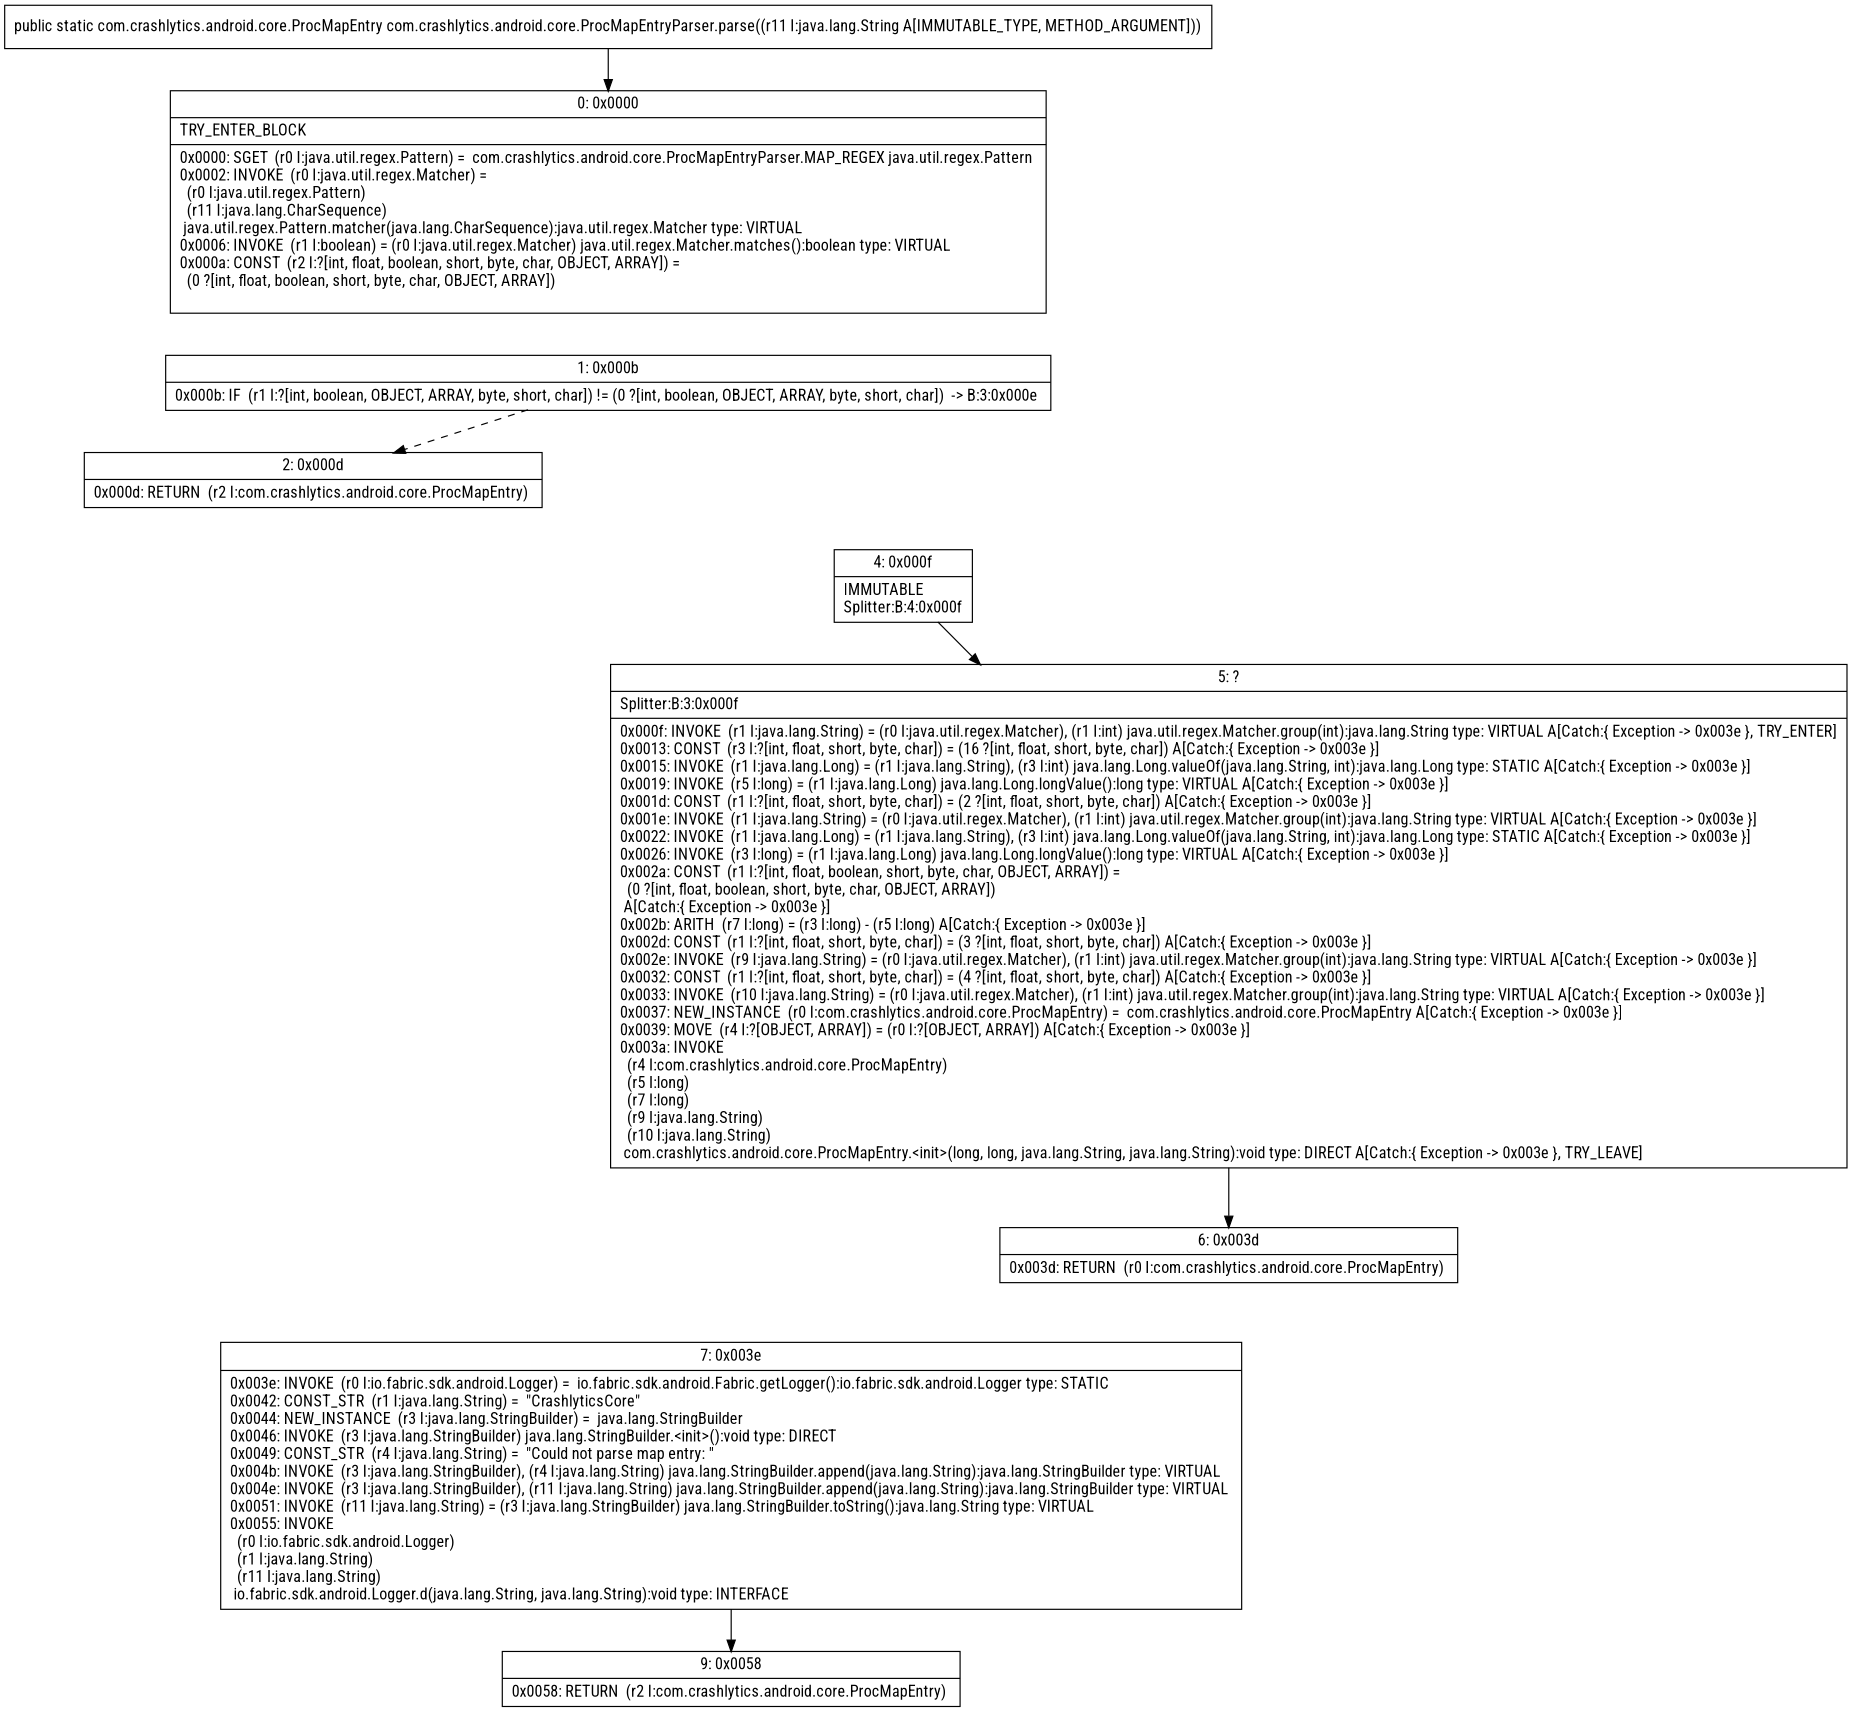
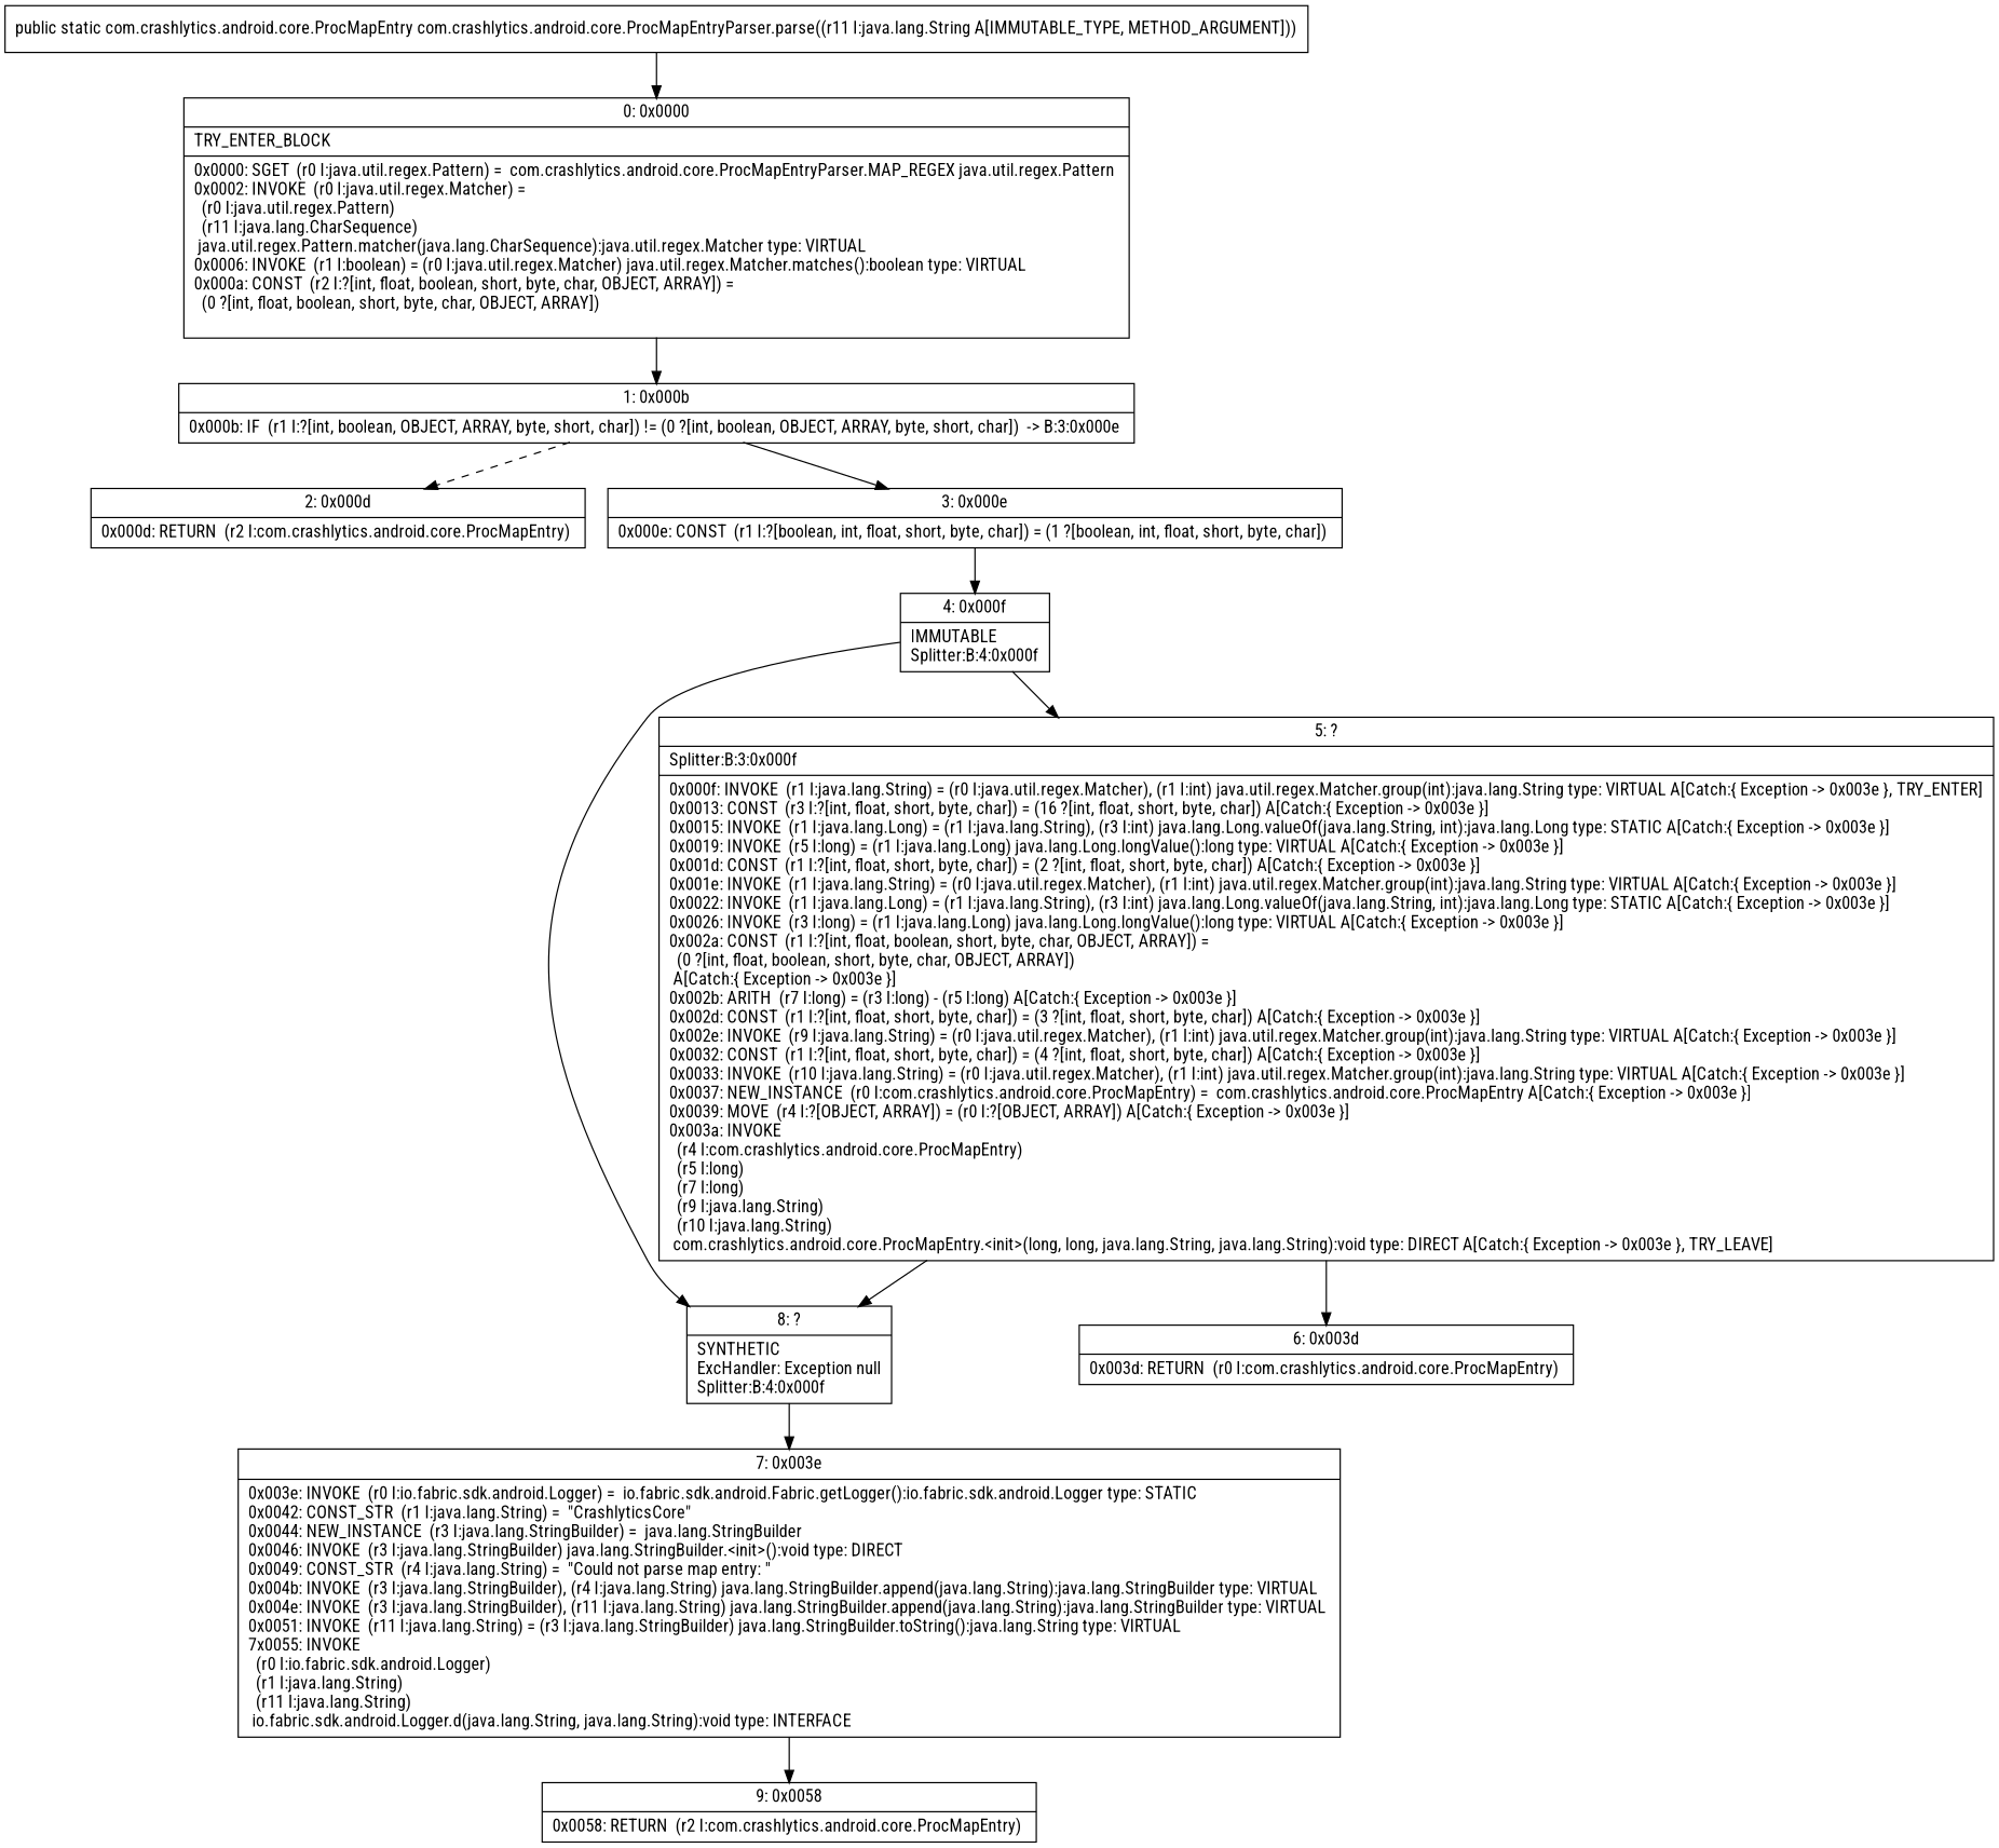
  digraph {
    fontname="Roboto Condensed"
    node [fontname="Roboto Condensed" shape=record]
    edge [fontname="Roboto Condensed"]
    n1 [label="{0\:\ 0x0000|TRY_ENTER_BLOCK\l|0x0000: SGET  (r0 I:java.util.regex.Pattern) =  com.crashlytics.android.core.ProcMapEntryParser.MAP_REGEX java.util.regex.Pattern \l0x0002: INVOKE  (r0 I:java.util.regex.Matcher) = \l  (r0 I:java.util.regex.Pattern)\l  (r11 I:java.lang.CharSequence)\l java.util.regex.Pattern.matcher(java.lang.CharSequence):java.util.regex.Matcher type: VIRTUAL \l0x0006: INVOKE  (r1 I:boolean) = (r0 I:java.util.regex.Matcher) java.util.regex.Matcher.matches():boolean type: VIRTUAL \l0x000a: CONST  (r2 I:?[int, float, boolean, short, byte, char, OBJECT, ARRAY]) = \l  (0 ?[int, float, boolean, short, byte, char, OBJECT, ARRAY])\l \l}"]
    n2 [label="{1\:\ 0x000b|0x000b: IF  (r1 I:?[int, boolean, OBJECT, ARRAY, byte, short, char]) != (0 ?[int, boolean, OBJECT, ARRAY, byte, short, char])  \-\> B:3:0x000e \l}"]
    n3 [label="{2\:\ 0x000d|0x000d: RETURN  (r2 I:com.crashlytics.android.core.ProcMapEntry) \l}"]
+   n4 [label="{3\:\ 0x000e|0x000e: CONST  (r1 I:?[boolean, int, float, short, byte, char]) = (1 ?[boolean, int, float, short, byte, char]) \l}"]
    n5 [label="{4\:\ 0x000f|IMMUTABLE\lSplitter:B:4:0x000f\l}"]
    n6 [label="{5\:\ ?|Splitter:B:3:0x000f\l|0x000f: INVOKE  (r1 I:java.lang.String) = (r0 I:java.util.regex.Matcher), (r1 I:int) java.util.regex.Matcher.group(int):java.lang.String type: VIRTUAL A[Catch:\{ Exception \-\> 0x003e \}, TRY_ENTER]\l0x0013: CONST  (r3 I:?[int, float, short, byte, char]) = (16 ?[int, float, short, byte, char]) A[Catch:\{ Exception \-\> 0x003e \}]\l0x0015: INVOKE  (r1 I:java.lang.Long) = (r1 I:java.lang.String), (r3 I:int) java.lang.Long.valueOf(java.lang.String, int):java.lang.Long type: STATIC A[Catch:\{ Exception \-\> 0x003e \}]\l0x0019: INVOKE  (r5 I:long) = (r1 I:java.lang.Long) java.lang.Long.longValue():long type: VIRTUAL A[Catch:\{ Exception \-\> 0x003e \}]\l0x001d: CONST  (r1 I:?[int, float, short, byte, char]) = (2 ?[int, float, short, byte, char]) A[Catch:\{ Exception \-\> 0x003e \}]\l0x001e: INVOKE  (r1 I:java.lang.String) = (r0 I:java.util.regex.Matcher), (r1 I:int) java.util.regex.Matcher.group(int):java.lang.String type: VIRTUAL A[Catch:\{ Exception \-\> 0x003e \}]\l0x0022: INVOKE  (r1 I:java.lang.Long) = (r1 I:java.lang.String), (r3 I:int) java.lang.Long.valueOf(java.lang.String, int):java.lang.Long type: STATIC A[Catch:\{ Exception \-\> 0x003e \}]\l0x0026: INVOKE  (r3 I:long) = (r1 I:java.lang.Long) java.lang.Long.longValue():long type: VIRTUAL A[Catch:\{ Exception \-\> 0x003e \}]\l0x002a: CONST  (r1 I:?[int, float, boolean, short, byte, char, OBJECT, ARRAY]) = \l  (0 ?[int, float, boolean, short, byte, char, OBJECT, ARRAY])\l A[Catch:\{ Exception \-\> 0x003e \}]\l0x002b: ARITH  (r7 I:long) = (r3 I:long) \- (r5 I:long) A[Catch:\{ Exception \-\> 0x003e \}]\l0x002d: CONST  (r1 I:?[int, float, short, byte, char]) = (3 ?[int, float, short, byte, char]) A[Catch:\{ Exception \-\> 0x003e \}]\l0x002e: INVOKE  (r9 I:java.lang.String) = (r0 I:java.util.regex.Matcher), (r1 I:int) java.util.regex.Matcher.group(int):java.lang.String type: VIRTUAL A[Catch:\{ Exception \-\> 0x003e \}]\l0x0032: CONST  (r1 I:?[int, float, short, byte, char]) = (4 ?[int, float, short, byte, char]) A[Catch:\{ Exception \-\> 0x003e \}]\l0x0033: INVOKE  (r10 I:java.lang.String) = (r0 I:java.util.regex.Matcher), (r1 I:int) java.util.regex.Matcher.group(int):java.lang.String type: VIRTUAL A[Catch:\{ Exception \-\> 0x003e \}]\l0x0037: NEW_INSTANCE  (r0 I:com.crashlytics.android.core.ProcMapEntry) =  com.crashlytics.android.core.ProcMapEntry A[Catch:\{ Exception \-\> 0x003e \}]\l0x0039: MOVE  (r4 I:?[OBJECT, ARRAY]) = (r0 I:?[OBJECT, ARRAY]) A[Catch:\{ Exception \-\> 0x003e \}]\l0x003a: INVOKE  \l  (r4 I:com.crashlytics.android.core.ProcMapEntry)\l  (r5 I:long)\l  (r7 I:long)\l  (r9 I:java.lang.String)\l  (r10 I:java.lang.String)\l com.crashlytics.android.core.ProcMapEntry.\<init\>(long, long, java.lang.String, java.lang.String):void type: DIRECT A[Catch:\{ Exception \-\> 0x003e \}, TRY_LEAVE]\l}"]
+   n7 [label="{8\:\ ?|SYNTHETIC\lExcHandler: Exception null\lSplitter:B:4:0x000f\l}"]
    n8 [label="{6\:\ 0x003d|0x003d: RETURN  (r0 I:com.crashlytics.android.core.ProcMapEntry) \l}"]
-   n9 [label="{7\:\ 0x003e|0x003e: INVOKE  (r0 I:io.fabric.sdk.android.Logger) =  io.fabric.sdk.android.Fabric.getLogger():io.fabric.sdk.android.Logger type: STATIC \l0x0042: CONST_STR  (r1 I:java.lang.String) =  \"CrashlyticsCore\" \l0x0044: NEW_INSTANCE  (r3 I:java.lang.StringBuilder) =  java.lang.StringBuilder \l0x0046: INVOKE  (r3 I:java.lang.StringBuilder) java.lang.StringBuilder.\<init\>():void type: DIRECT \l0x0049: CONST_STR  (r4 I:java.lang.String) =  \"Could not parse map entry: \" \l0x004b: INVOKE  (r3 I:java.lang.StringBuilder), (r4 I:java.lang.String) java.lang.StringBuilder.append(java.lang.String):java.lang.StringBuilder type: VIRTUAL \l0x004e: INVOKE  (r3 I:java.lang.StringBuilder), (r11 I:java.lang.String) java.lang.StringBuilder.append(java.lang.String):java.lang.StringBuilder type: VIRTUAL \l0x0051: INVOKE  (r11 I:java.lang.String) = (r3 I:java.lang.StringBuilder) java.lang.StringBuilder.toString():java.lang.String type: VIRTUAL \l0x0055: INVOKE  \l  (r0 I:io.fabric.sdk.android.Logger)\l  (r1 I:java.lang.String)\l  (r11 I:java.lang.String)\l io.fabric.sdk.android.Logger.d(java.lang.String, java.lang.String):void type: INTERFACE \l}"]
+   n9 [label="{7\:\ 0x003e|0x003e: INVOKE  (r0 I:io.fabric.sdk.android.Logger) =  io.fabric.sdk.android.Fabric.getLogger():io.fabric.sdk.android.Logger type: STATIC \l0x0042: CONST_STR  (r1 I:java.lang.String) =  \"CrashlyticsCore\" \l0x0044: NEW_INSTANCE  (r3 I:java.lang.StringBuilder) =  java.lang.StringBuilder \l0x0046: INVOKE  (r3 I:java.lang.StringBuilder) java.lang.StringBuilder.\<init\>():void type: DIRECT \l0x0049: CONST_STR  (r4 I:java.lang.String) =  \"Could not parse map entry: \" \l0x004b: INVOKE  (r3 I:java.lang.StringBuilder), (r4 I:java.lang.String) java.lang.StringBuilder.append(java.lang.String):java.lang.StringBuilder type: VIRTUAL \l0x004e: INVOKE  (r3 I:java.lang.StringBuilder), (r11 I:java.lang.String) java.lang.StringBuilder.append(java.lang.String):java.lang.StringBuilder type: VIRTUAL \l0x0051: INVOKE  (r11 I:java.lang.String) = (r3 I:java.lang.StringBuilder) java.lang.StringBuilder.toString():java.lang.String type: VIRTUAL \l7x0055: INVOKE  \l  (r0 I:io.fabric.sdk.android.Logger)\l  (r1 I:java.lang.String)\l  (r11 I:java.lang.String)\l io.fabric.sdk.android.Logger.d(java.lang.String, java.lang.String):void type: INTERFACE \l}"]
    n10 [label="{9\:\ 0x0058|0x0058: RETURN  (r2 I:com.crashlytics.android.core.ProcMapEntry) \l}"]
    n11 [label="{public static com.crashlytics.android.core.ProcMapEntry com.crashlytics.android.core.ProcMapEntryParser.parse((r11 I:java.lang.String A[IMMUTABLE_TYPE, METHOD_ARGUMENT])) }"]
+   n1 -> n2
    n2 -> n3 [style=dashed]
+   n2 -> n4
+   n4 -> n5
    n5 -> n6
+   n5 -> n7
+   n6 -> n7
    n6 -> n8
+   n7 -> n9
    n9 -> n10
    n11 -> n1
  }
